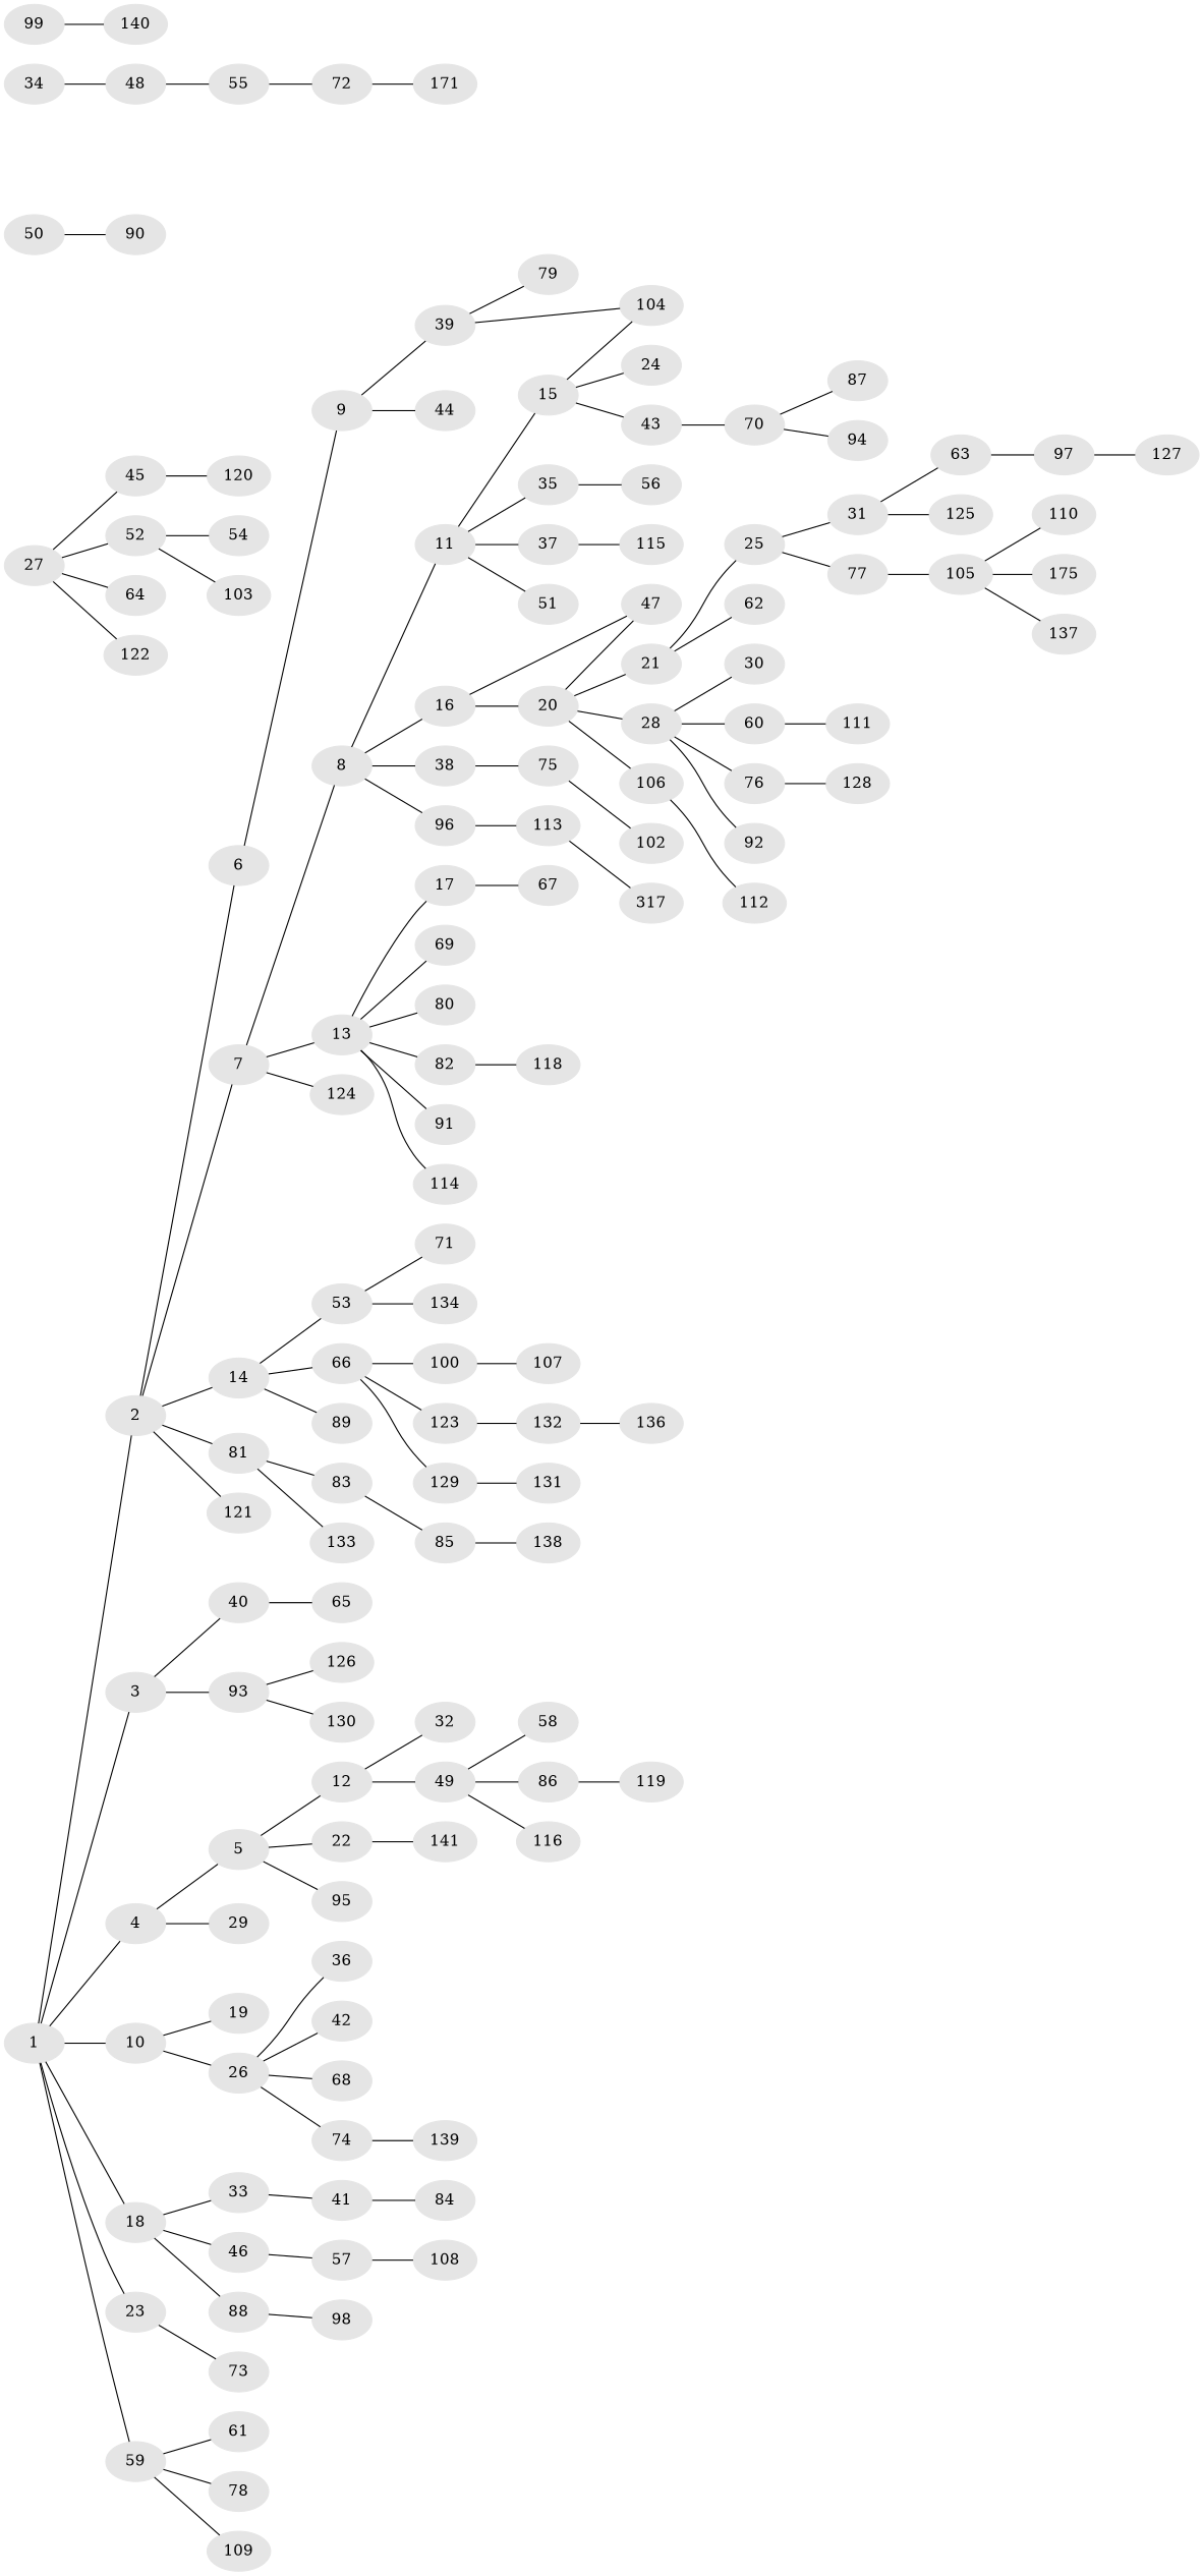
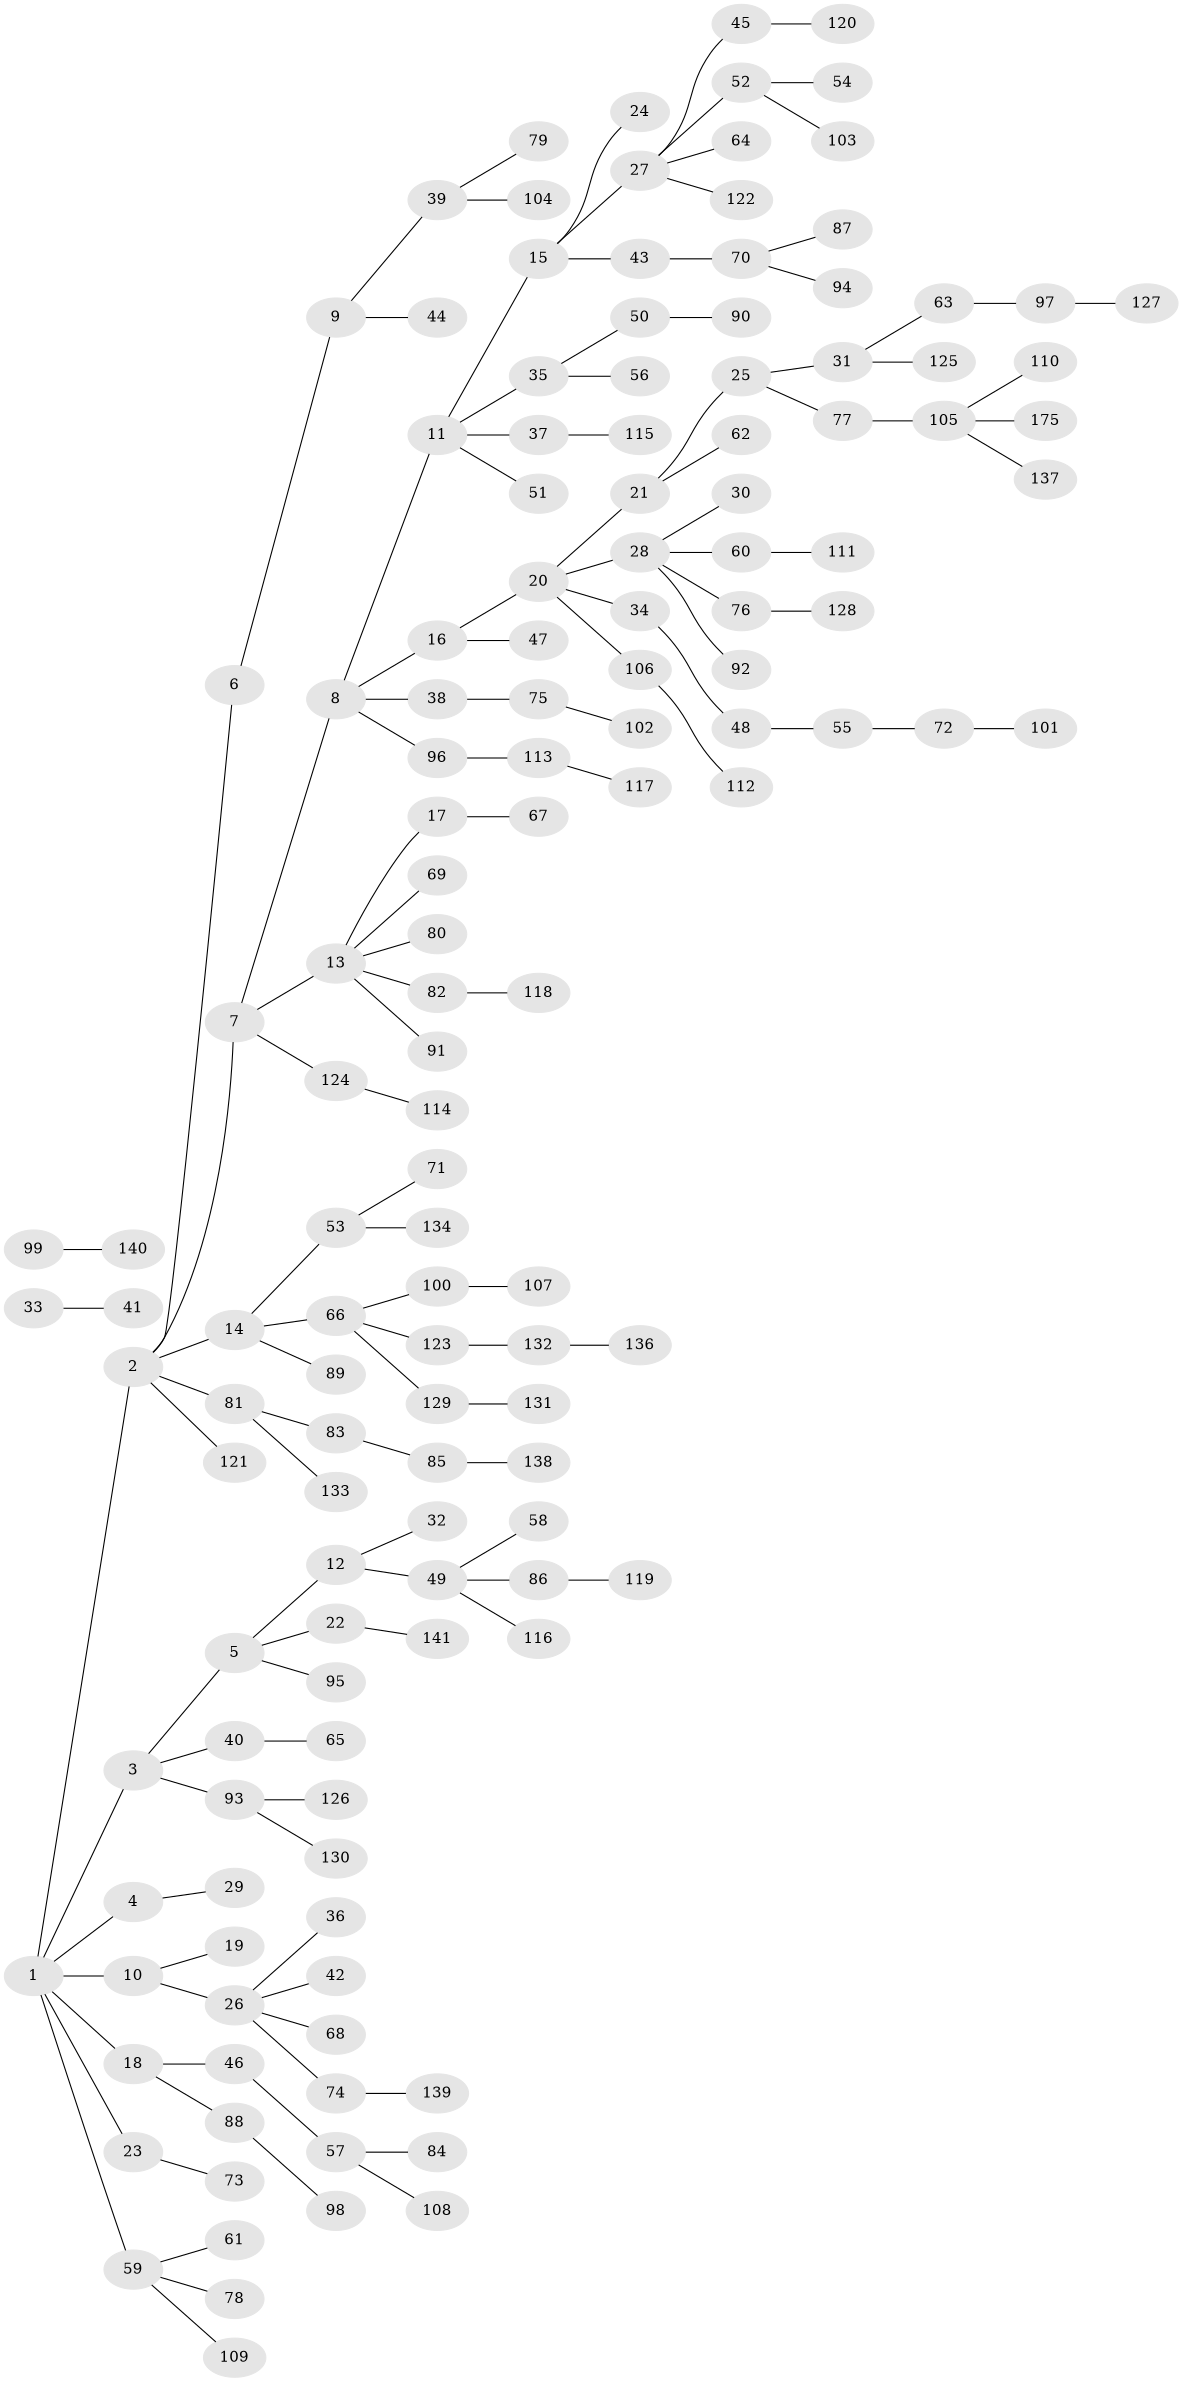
  graph {
    rankdir=LR
    node [color=gray90 style=filled]
    1
    2
    3
    4
    10
    18
    23
    59
    6
    7
    14
    81
    121
    5
    40
    93
    29
    19
    26
    33
    46
    88
    73
    61
    78
    109
    9
    8
    13
    124
    53
    66
    89
    83
    133
    12
    22
    95
    65
    126
    130
    32
    49
    141
    39
    44
    11
    16
    38
    96
    17
    69
    80
    82
    91
    114
    15
    35
    37
    51
    20
    47
    75
    113
    79
    104
    36
    42
    68
    74
    24
    27
    43
    50
    56
    115
    58
    86
    116
    67
    118
    71
    134
    100
    123
    129
    45
    52
    64
    122
    70
    21
    28
    34
    106
    41
    57
    98
    25
    62
    30
    60
    76
    92
    48
    112
    31
    77
    99
    140
    63
    125
    105
    139
    120
    54
    103
    111
    128
    97
    84
    55
    90
    102
    87
    94
    108
    72
    119
-   101 [label=171]
+   101
    127
    107
    132
    131
    110
    n136 [label=175]
    137
    85
    138
-   117 [label=317]
+   117
    136
    1 -- 2
    1 -- 3
    1 -- 4
    1 -- 10
    1 -- 18
    1 -- 23
    1 -- 59
    2 -- 6
    2 -- 7
    2 -- 14
    2 -- 81
    2 -- 121
-   4 -- 5
+   3 -- 5
    3 -- 40
    3 -- 93
    4 -- 29
    10 -- 19
    10 -- 26
-   18 -- 33
    18 -- 46
    18 -- 88
    23 -- 73
    59 -- 61
    59 -- 78
    59 -- 109
    6 -- 9
    7 -- 8
    7 -- 13
    7 -- 124
    14 -- 53
    14 -- 66
    14 -- 89
    81 -- 83
    81 -- 133
    5 -- 12
    5 -- 22
    5 -- 95
    40 -- 65
    93 -- 126
    93 -- 130
    26 -- 36
    26 -- 42
    26 -- 68
    26 -- 74
    33 -- 41
    46 -- 57
    88 -- 98
    9 -- 39
    9 -- 44
    8 -- 11
    8 -- 16
    8 -- 38
    8 -- 96
    13 -- 17
    13 -- 69
    13 -- 80
    13 -- 82
    13 -- 91
-   13 -- 114
+   124 -- 114
    53 -- 71
    53 -- 134
    66 -- 100
    66 -- 123
    66 -- 129
    83 -- 85
    12 -- 32
    12 -- 49
    22 -- 141
    49 -- 58
    49 -- 86
    49 -- 116
    39 -- 79
    39 -- 104
    11 -- 15
    11 -- 35
    11 -- 37
    11 -- 51
    16 -- 20
    16 -- 47
    38 -- 75
    96 -- 113
    17 -- 67
    82 -- 118
    15 -- 24
-   15 -- 104
+   15 -- 27
    15 -- 43
+   35 -- 50
    35 -- 56
    37 -- 115
    20 -- 21
    20 -- 28
-   20 -- 47
+   20 -- 34
    20 -- 106
    75 -- 102
    113 -- 117
    74 -- 139
    27 -- 45
    27 -- 52
    27 -- 64
    27 -- 122
    43 -- 70
    50 -- 90
    86 -- 119
    100 -- 107
    123 -- 132
    129 -- 131
    45 -- 120
    52 -- 54
    52 -- 103
    70 -- 87
    70 -- 94
    21 -- 25
    21 -- 62
    28 -- 30
    28 -- 60
    28 -- 76
    28 -- 92
    34 -- 48
    106 -- 112
-   41 -- 84
+   57 -- 84
    57 -- 108
    25 -- 31
    25 -- 77
    60 -- 111
    76 -- 128
    48 -- 55
    31 -- 63
    31 -- 125
    77 -- 105
    99 -- 140
    63 -- 97
    105 -- 110
    105 -- n136
    105 -- 137
    97 -- 127
    55 -- 72
    72 -- 101
    132 -- 136
    85 -- 138
  }
